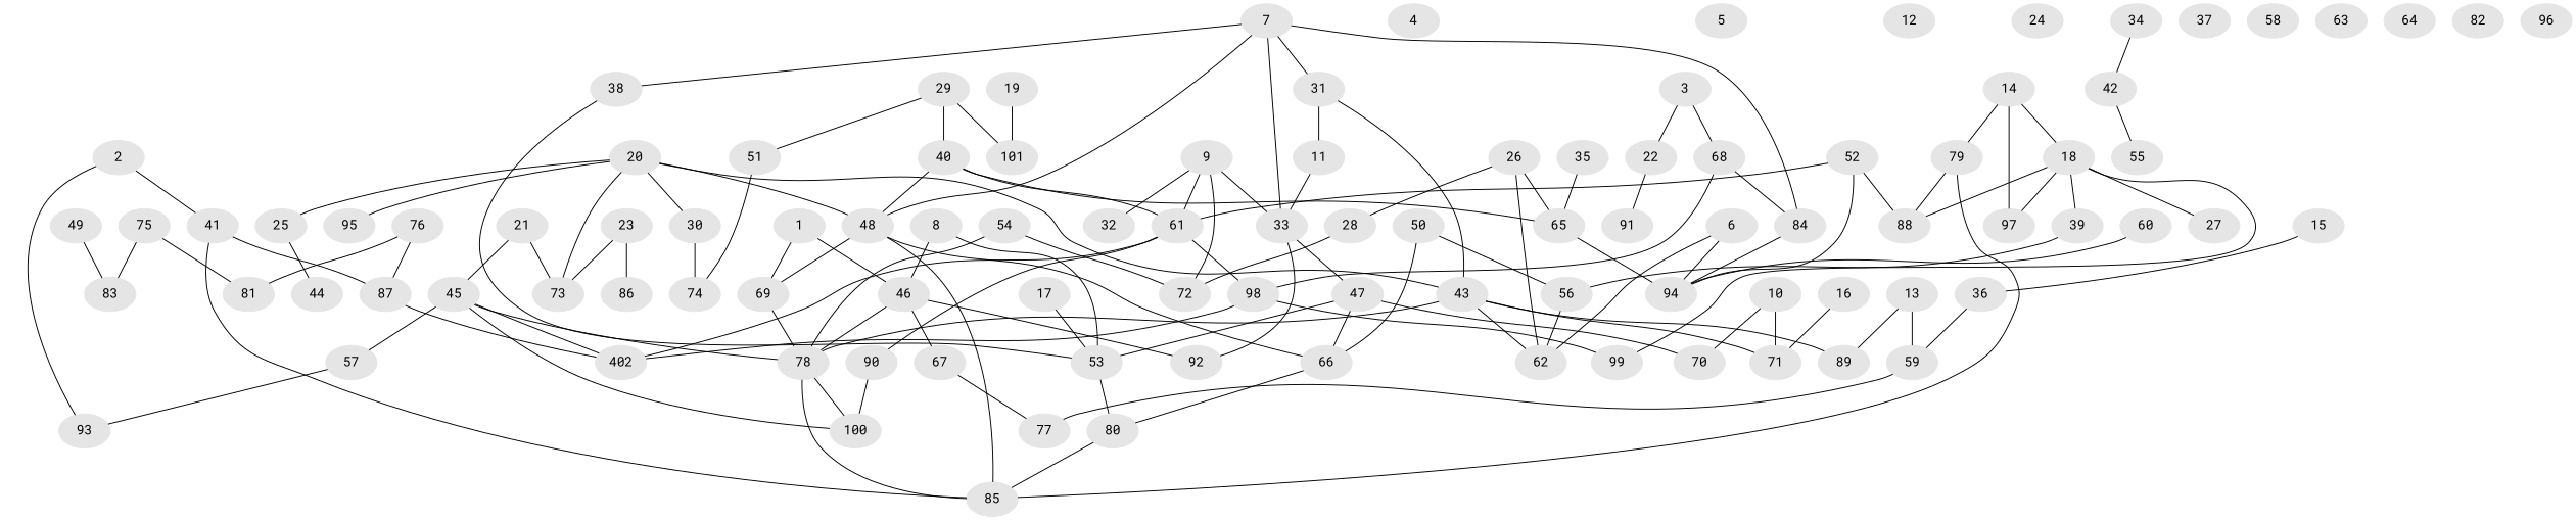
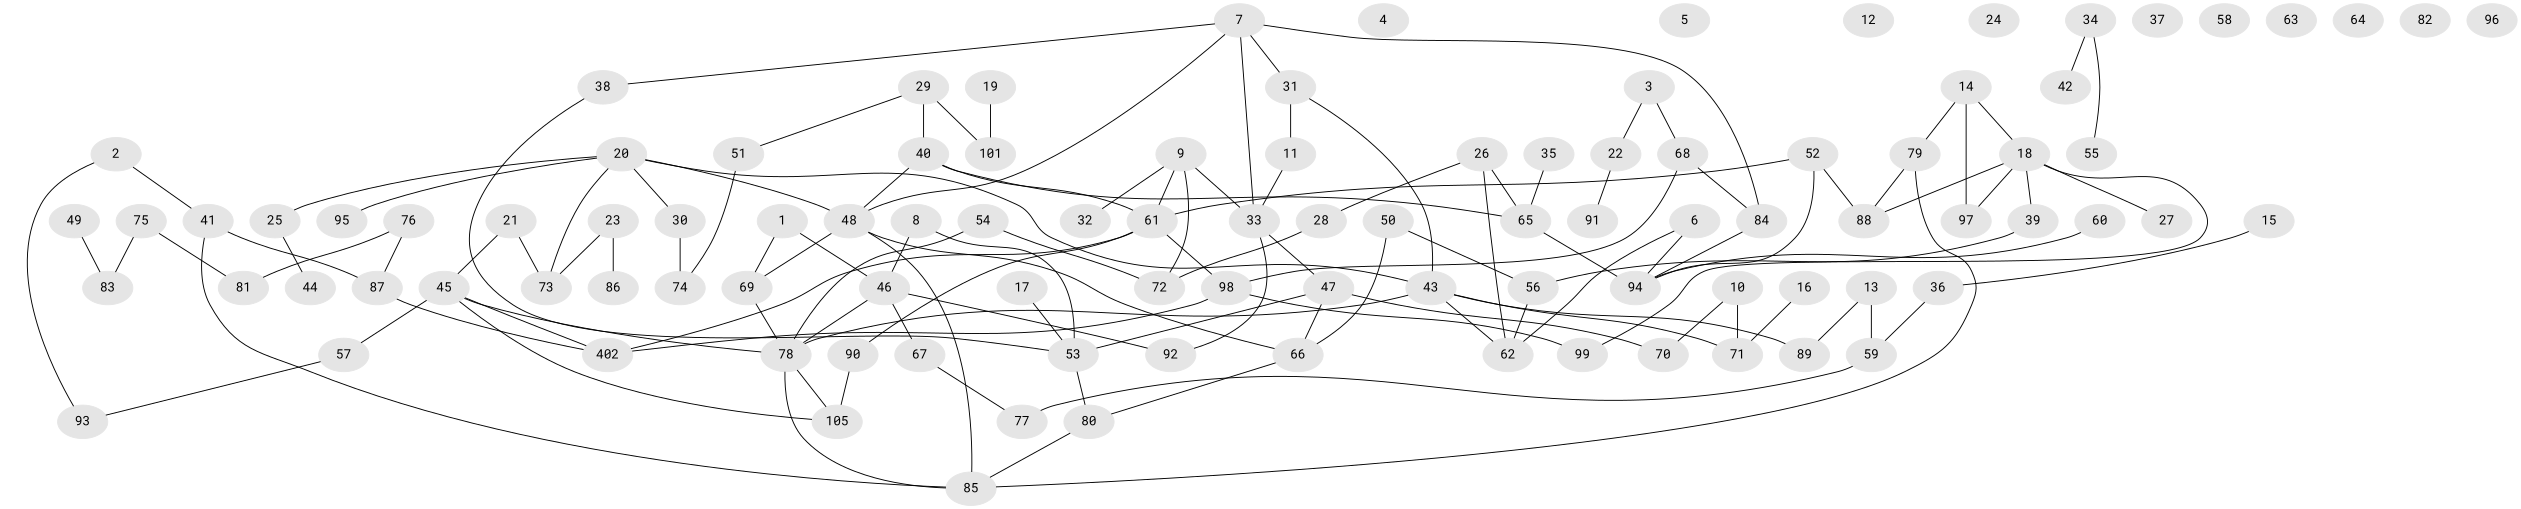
  graph {
    fontname="Roboto Mono"
    node [color=gray90 fontname="Roboto Mono" style=filled]
    edge [fontname="Roboto Mono"]
    1
    46
    69
    92
    78
    67
    2
    93
    41
    35
    65
    3
    22
    68
    91
    84
    98
    4
    5
    6
    62
    94
    7
    31
    33
    38
    48
    11
    43
    47
    53
    85
    66
    8
    80
    9
    32
    61
    72
    n40 [label=402]
    90
    10
    70
    71
    12
    13
    59
    89
    77
    14
    18
    79
    97
    27
    39
    88
    99
    15
    36
    16
    17
    56
    19
    101
    20
    25
    30
    73
    95
    44
    74
    21
    45
    57
-   100
+   100 [label=105]
    23
    86
    24
    26
    28
    29
    40
    51
    34
    42
    55
    37
    87
    49
    83
    50
    52
    54
    58
    60
    63
    64
    75
    81
    76
    82
    96
    1 -- 46
    1 -- 69
    46 -- 92
    46 -- 78
    46 -- 67
    69 -- 78
    78 -- 85
    78 -- 100
    67 -- 77
    2 -- 93
    2 -- 41
    41 -- 85
    41 -- 87
    35 -- 65
    65 -- 94
    3 -- 22
    3 -- 68
    22 -- 91
    68 -- 84
    68 -- 98
    84 -- 94
    98 -- n40
    98 -- 99
    6 -- 62
    6 -- 94
    7 -- 84
    7 -- 31
    7 -- 33
    7 -- 38
    7 -- 48
    31 -- 11
    31 -- 43
    33 -- 92
    33 -- 47
    38 -- 53
    48 -- 69
    48 -- 85
    48 -- 66
    11 -- 33
    43 -- 78
    43 -- 62
    43 -- 71
    43 -- 89
    47 -- 53
    47 -- 66
    47 -- 70
    53 -- 80
    66 -- 80
    8 -- 46
    8 -- 53
    80 -- 85
    9 -- 33
    9 -- 32
    9 -- 61
    9 -- 72
    61 -- 98
    61 -- n40
    61 -- 90
    90 -- 100
    10 -- 70
    10 -- 71
    13 -- 59
    13 -- 89
    59 -- 77
    14 -- 18
    14 -- 79
    14 -- 97
    18 -- 97
    18 -- 27
    18 -- 39
    18 -- 88
    18 -- 99
    79 -- 85
    79 -- 88
    39 -- 56
    15 -- 36
    36 -- 59
    16 -- 71
    17 -- 53
    56 -- 62
    19 -- 101
    20 -- 48
    20 -- 43
    20 -- 25
    20 -- 30
    20 -- 73
    20 -- 95
    25 -- 44
    30 -- 74
    21 -- 73
    21 -- 45
    45 -- 78
    45 -- n40
    45 -- 57
    45 -- 100
    57 -- 93
    23 -- 73
    23 -- 86
    26 -- 65
    26 -- 62
    26 -- 28
    28 -- 72
    29 -- 101
    29 -- 40
    29 -- 51
    40 -- 65
    40 -- 48
    40 -- 61
    51 -- 74
    34 -- 42
-   42 -- 55
+   34 -- 55
    87 -- n40
    49 -- 83
    50 -- 66
    50 -- 56
    52 -- 94
    52 -- 61
    52 -- 88
    54 -- 78
    54 -- 72
    60 -- 94
    75 -- 83
    75 -- 81
    76 -- 87
    76 -- 81
  }
